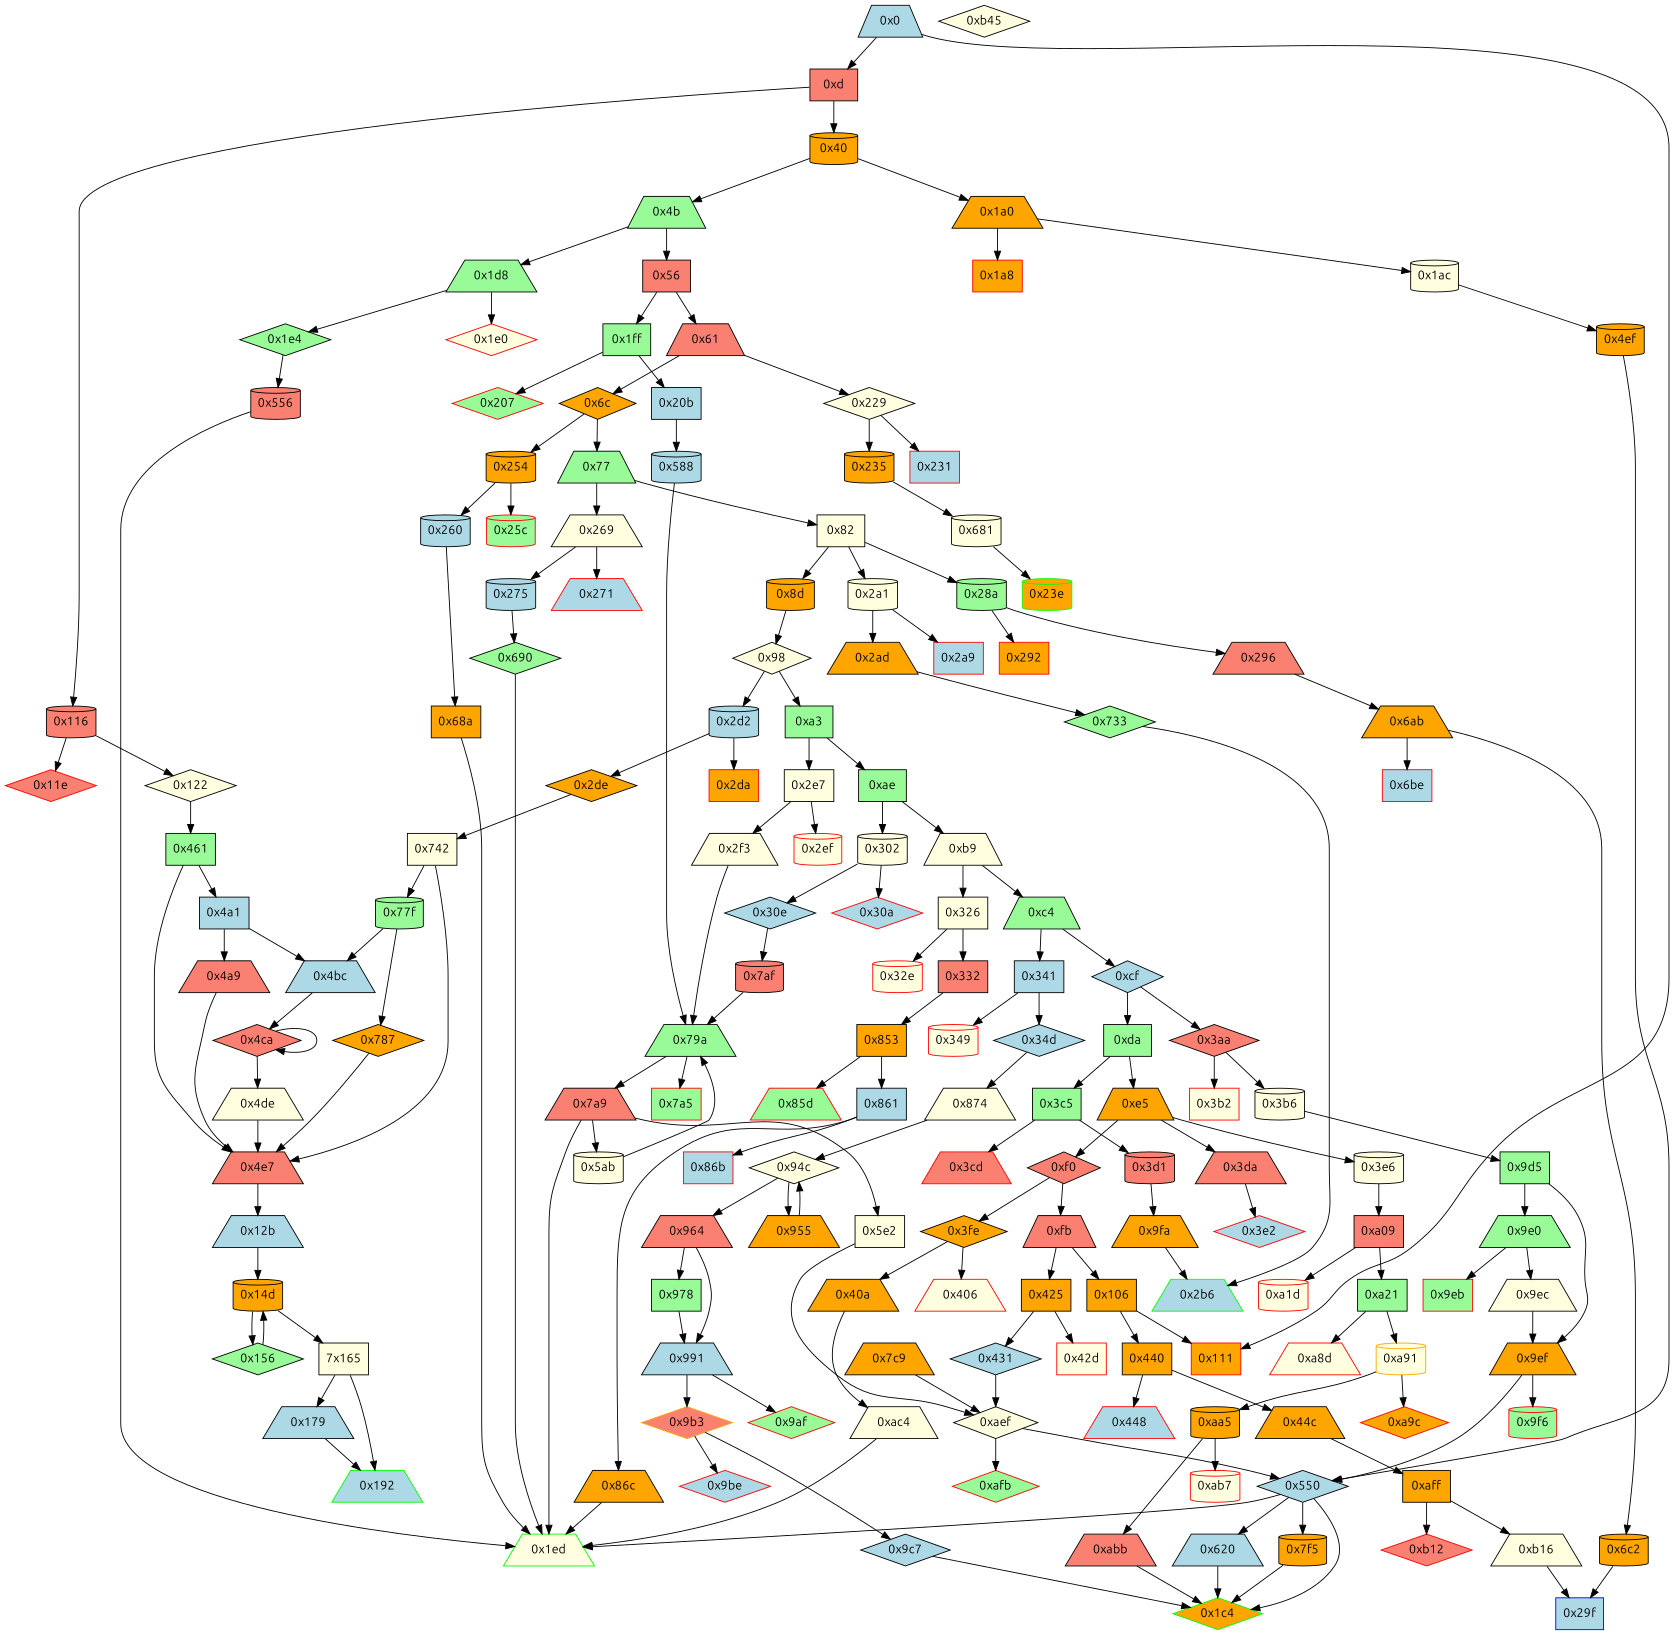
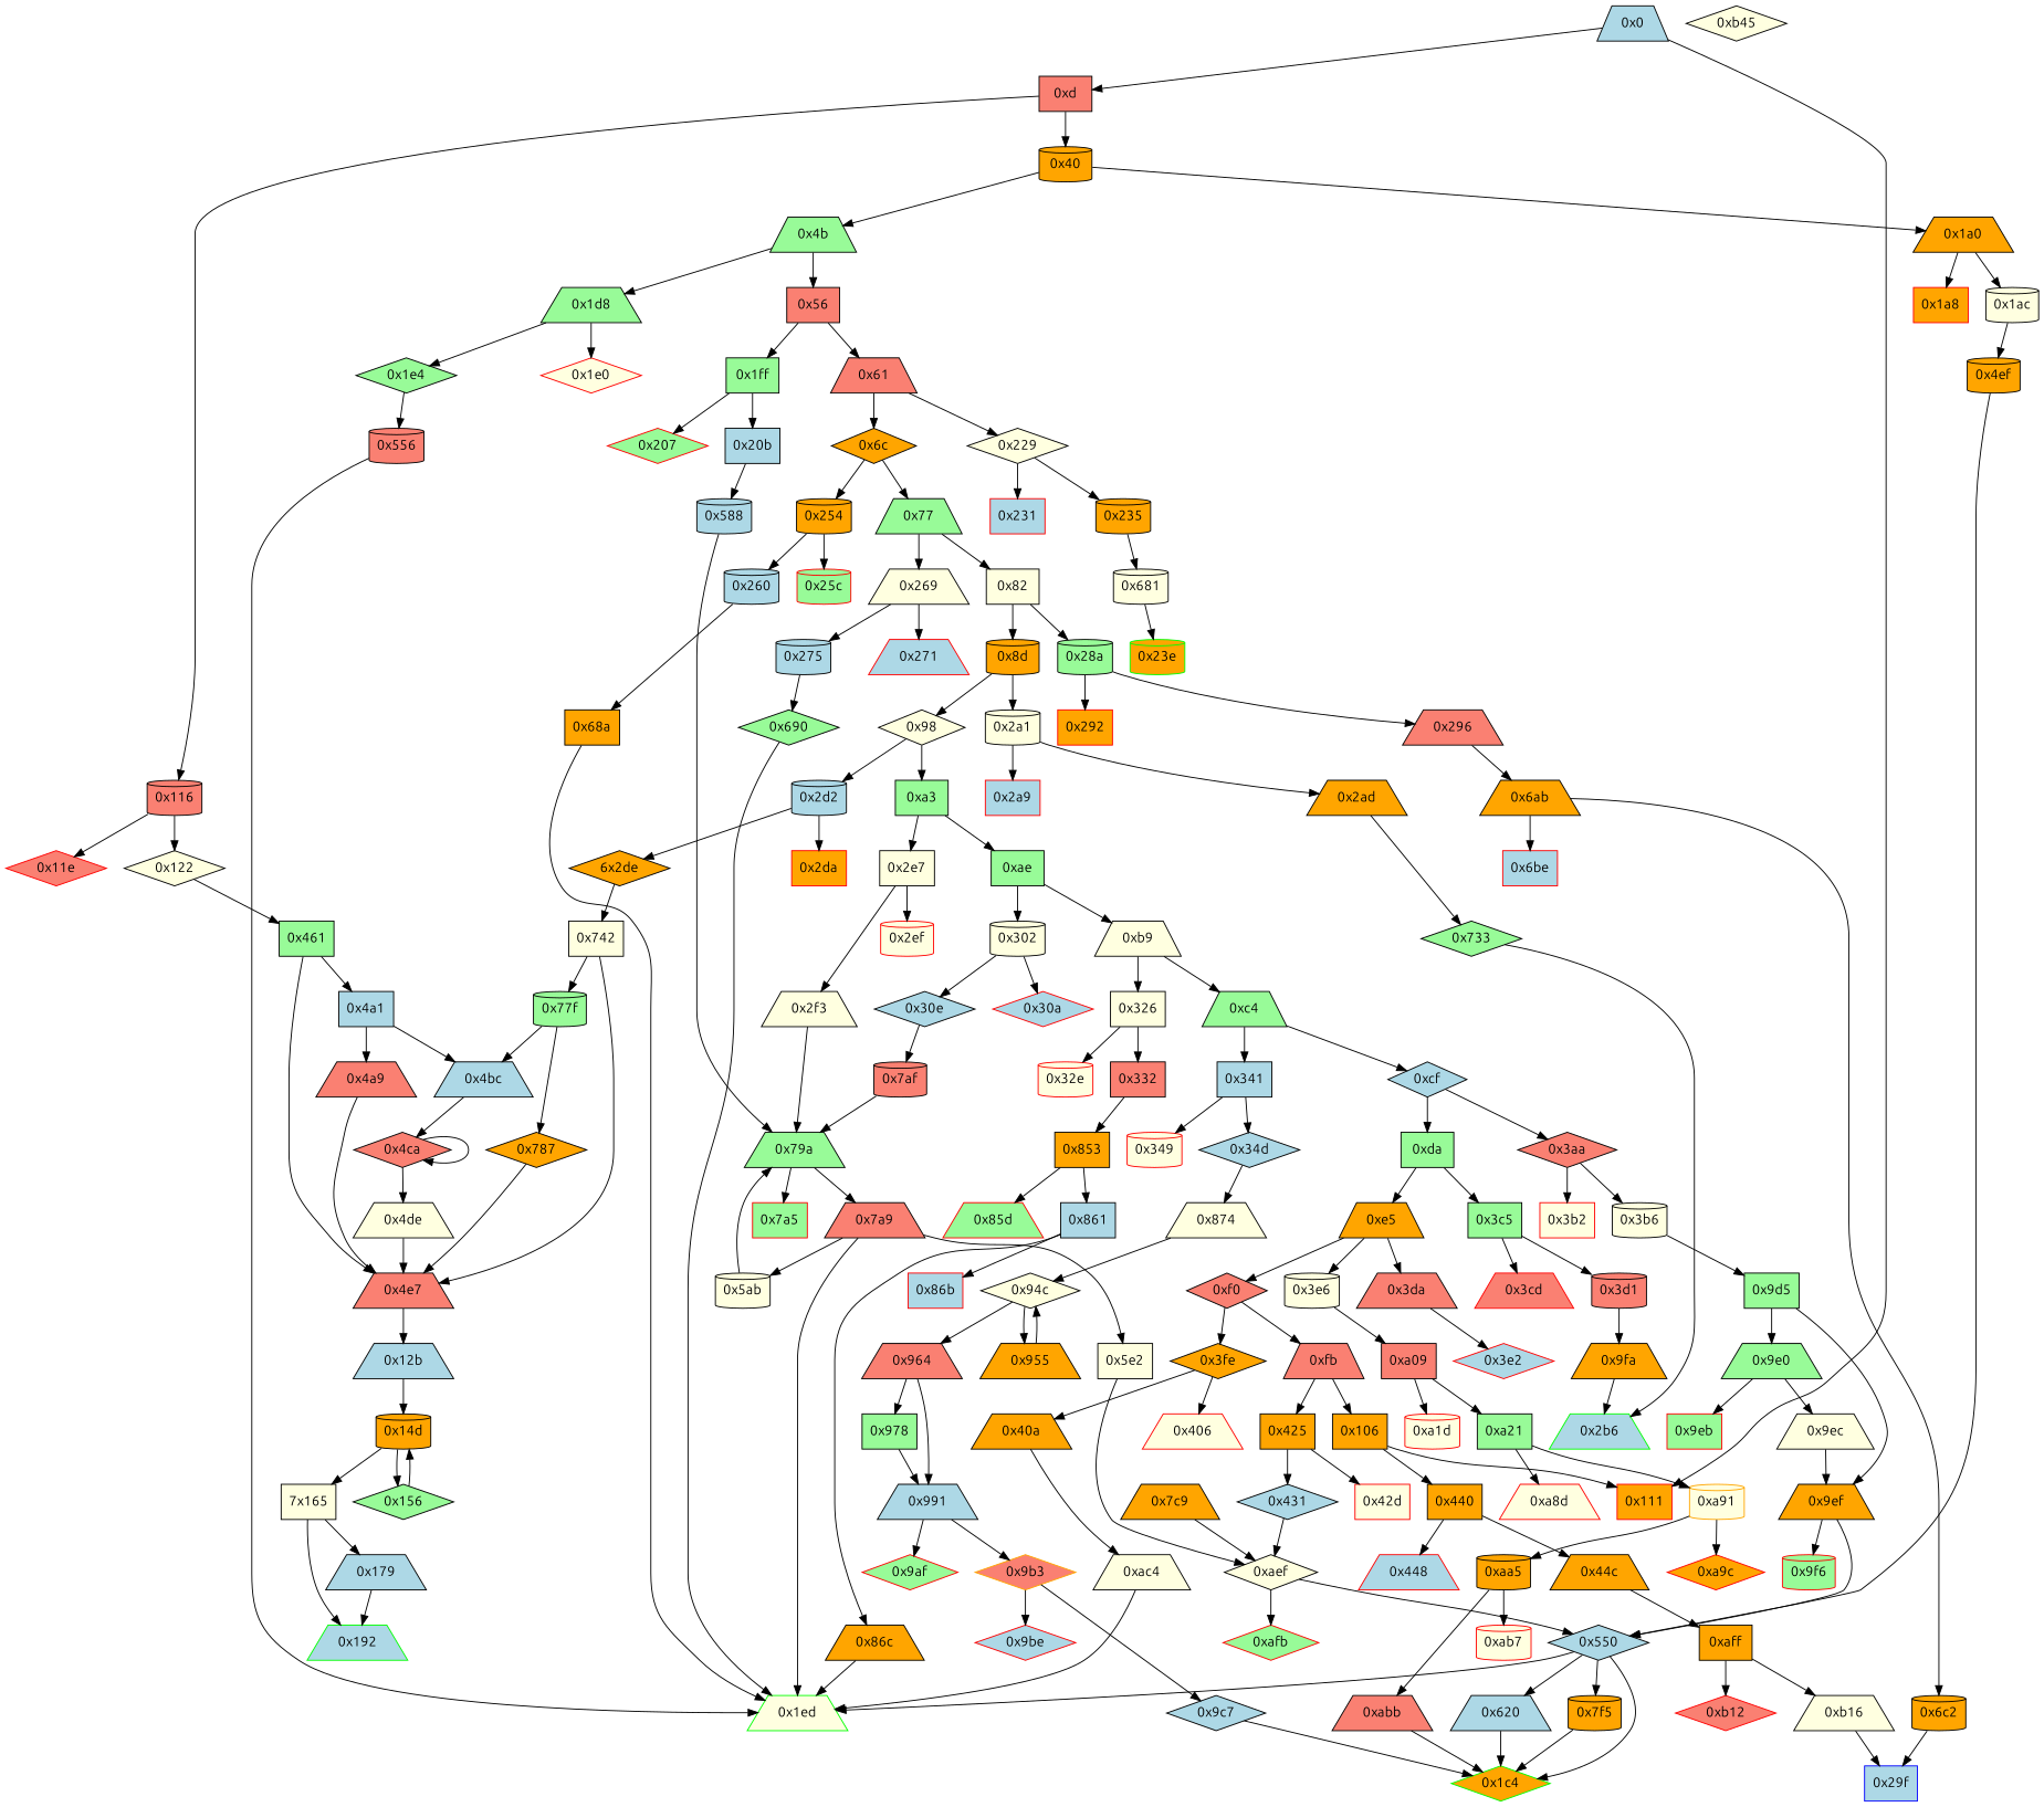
  digraph {
    fontname=Ubuntu
    node [fillcolor=lightyellow fontname=Ubuntu shape=trapezium style=filled]
    edge [fontname=Ubuntu]
    "0x431" [fillcolor=lightblue shape=diamond]
    "0xaef" [shape=diamond]
    "0x550" [fillcolor=lightblue shape=diamond]
    "0xafb" [color=red fillcolor=palegreen shape=diamond]
    "0x6be" [color=red fillcolor=lightblue shape=box]
    "0x9c7" [fillcolor=lightblue shape=diamond]
    "0x1c4" [color=green fillcolor=orange shape=diamond]
    "0x853" [fillcolor=orange shape=box]
    "0x85d" [color=red fillcolor=palegreen]
    "0x861" [fillcolor=lightblue shape=box]
    "0x86b" [color=red fillcolor=lightblue shape=box]
    "0x86c" [fillcolor=orange]
    "0x787" [fillcolor=orange shape=diamond]
    "0x4e7" [fillcolor=salmon]
    "0x12b" [fillcolor=lightblue]
    "0x106" [fillcolor=orange shape=box]
    "0x111" [color=red fillcolor=orange shape=box]
    "0x440" [fillcolor=orange shape=box]
    "0x44c" [fillcolor=orange]
    "0x448" [color=red fillcolor=lightblue]
    "0x3d1" [fillcolor=salmon shape=cylinder]
    "0x9fa" [fillcolor=orange]
    "0x2b6" [color=green fillcolor=lightblue]
    "0x326" [shape=box]
    "0x32e" [color=red shape=cylinder]
    "0x332" [fillcolor=salmon shape=box]
    "0x56" [fillcolor=salmon shape=box]
    "0x1ff" [fillcolor=palegreen shape=box]
    "0x61" [fillcolor=salmon]
    "0x207" [color=red fillcolor=palegreen shape=diamond]
    "0x20b" [fillcolor=lightblue shape=box]
    "0x6c" [fillcolor=orange shape=diamond]
    "0x229" [shape=diamond]
    "0x9e0" [fillcolor=palegreen]
    "0x9eb" [color=red fillcolor=palegreen shape=box]
    "0x9ec"
    "0x9ef" [fillcolor=orange]
    "0x30e" [fillcolor=lightblue shape=diamond]
    "0x7af" [fillcolor=salmon shape=cylinder]
    "0x79a" [fillcolor=palegreen]
    "0x7a9" [fillcolor=salmon]
    "0x7a5" [color=red fillcolor=palegreen shape=box]
    "0x9f6" [color=red fillcolor=palegreen shape=cylinder]
    "0x275" [fillcolor=lightblue shape=cylinder]
    "0x690" [fillcolor=palegreen shape=diamond]
    "0x1ed" [color=green]
    "0xa9c" [color=red fillcolor=orange shape=diamond]
    "0x406" [color=red]
-   "0x2de" [fillcolor=orange shape=diamond]
+   "0x2de" [fillcolor=orange shape=diamond label="6x2de"]
    "0x742" [shape=box]
    "0x77f" [fillcolor=palegreen shape=cylinder]
    "0x9be" [color=red fillcolor=lightblue shape=diamond]
    "0xd" [fillcolor=salmon shape=box]
    "0x116" [fillcolor=salmon shape=cylinder]
    "0x40" [fillcolor=orange shape=cylinder]
    "0x11e" [color=red fillcolor=salmon shape=diamond]
    "0x122" [shape=diamond]
    "0x4b" [fillcolor=palegreen]
    "0x1a0" [fillcolor=orange]
    "0xa1d" [color=red shape=cylinder]
    "0x0" [fillcolor=lightblue]
    "0x588" [fillcolor=lightblue shape=cylinder]
    "0x461" [fillcolor=palegreen shape=box]
    "0x1d8" [fillcolor=palegreen]
    "0x1e0" [color=red shape=diamond]
    "0x1e4" [fillcolor=palegreen shape=diamond]
    "0x556" [fillcolor=salmon shape=cylinder]
    "0x9b3" [color=orange fillcolor=salmon shape=diamond]
    "0x4ca" [fillcolor=salmon shape=diamond]
    "0x4de"
    "0xcf" [fillcolor=lightblue shape=diamond]
    "0xda" [fillcolor=palegreen shape=box]
    "0x3aa" [fillcolor=salmon shape=diamond]
    "0xe5" [fillcolor=orange]
    "0x3c5" [fillcolor=palegreen shape=box]
    "0x3b2" [color=red shape=box]
    "0x3b6" [shape=cylinder]
    "0xf0" [fillcolor=salmon shape=diamond]
    "0x3fe" [fillcolor=orange shape=diamond]
    "0xfb" [fillcolor=salmon]
    "0x40a" [fillcolor=orange]
    "0x425" [fillcolor=orange shape=box]
    "0x3cd" [color=red fillcolor=salmon]
    "0x231" [color=red fillcolor=lightblue shape=box]
    "0x14d" [fillcolor=orange shape=cylinder]
    n86 [label="7x165" shape=box]
    "0x156" [fillcolor=palegreen shape=diamond]
    "0xa21" [fillcolor=palegreen shape=box]
    "0xa8d" [color=red]
    "0xa91" [color=orange shape=cylinder]
    "0xaa5" [fillcolor=orange shape=cylinder]
    "0x192" [color=green fillcolor=lightblue]
    "0x77" [fillcolor=palegreen]
    "0x82" [shape=box]
    "0x269"
    "0x8d" [fillcolor=orange shape=cylinder]
    "0x28a" [fillcolor=palegreen shape=cylinder]
    "0x271" [color=red fillcolor=lightblue]
    "0xac4"
    "0x4bc" [fillcolor=lightblue]
    "0x620" [fillcolor=lightblue]
    "0x7f5" [fillcolor=orange shape=cylinder]
    "0x254" [fillcolor=orange shape=cylinder]
    "0x25c" [color=red fillcolor=palegreen shape=cylinder]
    "0x260" [fillcolor=lightblue shape=cylinder]
    "0x68a" [fillcolor=orange shape=box]
    "0x29f" [color=blue fillcolor=lightblue shape=box]
    "0x3e2" [color=red fillcolor=lightblue shape=diamond]
    "0xaff" [fillcolor=orange shape=box]
    "0xb16"
    "0xb12" [color=red fillcolor=salmon shape=diamond]
    "0x978" [fillcolor=palegreen shape=box]
    "0x991" [fillcolor=lightblue]
    "0x9af" [color=red fillcolor=palegreen shape=diamond]
    "0x179" [fillcolor=lightblue]
    "0x2a1" [shape=cylinder]
    "0x98" [shape=diamond]
    "0x2ad" [fillcolor=orange]
    "0x2a9" [color=red fillcolor=lightblue shape=box]
    "0xa3" [fillcolor=palegreen shape=box]
    "0x2d2" [fillcolor=lightblue shape=cylinder]
    "0x1a8" [color=red fillcolor=orange shape=box]
    "0xae" [fillcolor=palegreen shape=box]
    "0xb9"
    "0x302" [shape=cylinder]
    "0xc4" [fillcolor=palegreen]
    "0x30a" [color=red fillcolor=lightblue shape=diamond]
    "0x235" [fillcolor=orange shape=cylinder]
    "0x955" [fillcolor=orange]
    "0x94c" [shape=diamond]
    "0x964" [fillcolor=salmon]
    "0x681" [shape=cylinder]
    "0x23e" [color=green fillcolor=orange shape=cylinder]
    "0x2e7" [shape=box]
    "0x2ef" [color=red shape=cylinder]
    "0x2f3"
    "0x5e2" [shape=box]
    "0x5ab" [shape=cylinder]
    "0x7c9" [fillcolor=orange]
    "0x3da" [fillcolor=salmon]
    "0x3e6" [shape=cylinder]
    "0x733" [fillcolor=palegreen shape=diamond]
    "0x292" [color=red fillcolor=orange shape=box]
    "0x296" [fillcolor=salmon]
    "0x6ab" [fillcolor=orange]
    "0x34d" [fillcolor=lightblue shape=diamond]
    "0x874"
    "0x4a1" [fillcolor=lightblue shape=box]
    "0x9d5" [fillcolor=palegreen shape=box]
    "0x4a9" [fillcolor=salmon]
    "0x1ac" [shape=cylinder]
    "0x4ef" [fillcolor=orange shape=cylinder]
    "0xa09" [fillcolor=salmon shape=box]
    "0x341" [fillcolor=lightblue shape=box]
    "0x349" [color=red shape=cylinder]
    "0xabb" [fillcolor=salmon]
    "0xb45" [shape=diamond]
    "0x6c2" [fillcolor=orange shape=cylinder]
    "0xab7" [color=red shape=cylinder]
    "0x42d" [color=red shape=box]
    "0x2da" [color=red fillcolor=orange shape=box]
    "0x431" -> "0xaef"
    "0xaef" -> "0x550"
    "0xaef" -> "0xafb"
    "0x550" -> "0x1c4"
    "0x550" -> "0x1ed"
    "0x550" -> "0x620"
    "0x550" -> "0x7f5"
    "0x9c7" -> "0x1c4"
    "0x853" -> "0x85d"
    "0x853" -> "0x861"
    "0x861" -> "0x86b"
    "0x861" -> "0x86c"
    "0x86c" -> "0x1ed"
    "0x787" -> "0x4e7"
    "0x4e7" -> "0x12b"
    "0x12b" -> "0x14d"
    "0x106" -> "0x111"
    "0x106" -> "0x440"
    "0x440" -> "0x44c"
    "0x440" -> "0x448"
    "0x44c" -> "0xaff"
    "0x3d1" -> "0x9fa"
    "0x9fa" -> "0x2b6"
    "0x326" -> "0x32e"
    "0x326" -> "0x332"
    "0x332" -> "0x853"
    "0x56" -> "0x1ff"
    "0x56" -> "0x61"
    "0x1ff" -> "0x207"
    "0x1ff" -> "0x20b"
    "0x61" -> "0x6c"
    "0x61" -> "0x229"
    "0x20b" -> "0x588"
    "0x6c" -> "0x77"
    "0x6c" -> "0x254"
    "0x229" -> "0x231"
    "0x229" -> "0x235"
    "0x9e0" -> "0x9eb"
    "0x9e0" -> "0x9ec"
    "0x9ec" -> "0x9ef"
    "0x9ef" -> "0x550"
    "0x9ef" -> "0x9f6"
    "0x30e" -> "0x7af"
    "0x7af" -> "0x79a"
    "0x79a" -> "0x7a9"
    "0x79a" -> "0x7a5"
    "0x7a9" -> "0x1ed"
    "0x7a9" -> "0x5e2"
    "0x7a9" -> "0x5ab"
    "0x275" -> "0x690"
    "0x690" -> "0x1ed"
    "0x2de" -> "0x742"
    "0x742" -> "0x4e7"
    "0x742" -> "0x77f"
    "0x77f" -> "0x787"
    "0x77f" -> "0x4bc"
    "0xd" -> "0x116"
    "0xd" -> "0x40"
    "0x116" -> "0x11e"
    "0x116" -> "0x122"
    "0x40" -> "0x4b"
    "0x40" -> "0x1a0"
    "0x122" -> "0x461"
    "0x4b" -> "0x56"
    "0x4b" -> "0x1d8"
    "0x1a0" -> "0x1a8"
    "0x1a0" -> "0x1ac"
    "0x0" -> "0x111"
    "0x0" -> "0xd"
    "0x588" -> "0x79a"
    "0x461" -> "0x4e7"
    "0x461" -> "0x4a1"
    "0x1d8" -> "0x1e0"
    "0x1d8" -> "0x1e4"
    "0x1e4" -> "0x556"
    "0x556" -> "0x1ed"
    "0x9b3" -> "0x9c7"
    "0x9b3" -> "0x9be"
    "0x4ca" -> "0x4ca"
    "0x4ca" -> "0x4de"
    "0x4de" -> "0x4e7"
    "0xcf" -> "0xda"
    "0xcf" -> "0x3aa"
    "0xda" -> "0xe5"
    "0xda" -> "0x3c5"
    "0x3aa" -> "0x3b2"
    "0x3aa" -> "0x3b6"
    "0xe5" -> "0xf0"
    "0xe5" -> "0x3da"
    "0xe5" -> "0x3e6"
    "0x3c5" -> "0x3d1"
    "0x3c5" -> "0x3cd"
    "0x3b6" -> "0x9d5"
    "0xf0" -> "0x3fe"
    "0xf0" -> "0xfb"
    "0x3fe" -> "0x406"
    "0x3fe" -> "0x40a"
    "0xfb" -> "0x106"
    "0xfb" -> "0x425"
    "0x40a" -> "0xac4"
    "0x425" -> "0x431"
    "0x425" -> "0x42d"
    "0x14d" -> n86
    "0x14d" -> "0x156"
    n86 -> "0x192"
    n86 -> "0x179"
    "0x156" -> "0x14d"
    "0xa21" -> "0xa8d"
    "0xa21" -> "0xa91"
    "0xa91" -> "0xa9c"
    "0xa91" -> "0xaa5"
    "0xaa5" -> "0xabb"
    "0xaa5" -> "0xab7"
    "0x77" -> "0x82"
    "0x77" -> "0x269"
    "0x82" -> "0x8d"
    "0x82" -> "0x28a"
    "0x269" -> "0x275"
    "0x269" -> "0x271"
-   "0x82" -> "0x2a1"
+   "0x8d" -> "0x2a1"
    "0x8d" -> "0x98"
    "0x28a" -> "0x292"
    "0x28a" -> "0x296"
    "0xac4" -> "0x1ed"
    "0x4bc" -> "0x4ca"
    "0x620" -> "0x1c4"
    "0x7f5" -> "0x1c4"
    "0x254" -> "0x25c"
    "0x254" -> "0x260"
    "0x260" -> "0x68a"
    "0x68a" -> "0x1ed"
    "0xaff" -> "0xb16"
    "0xaff" -> "0xb12"
    "0xb16" -> "0x29f"
    "0x978" -> "0x991"
    "0x991" -> "0x9b3"
    "0x991" -> "0x9af"
    "0x179" -> "0x192"
    "0x2a1" -> "0x2ad"
    "0x2a1" -> "0x2a9"
    "0x98" -> "0xa3"
    "0x98" -> "0x2d2"
    "0x2ad" -> "0x733"
    "0xa3" -> "0xae"
    "0xa3" -> "0x2e7"
    "0x2d2" -> "0x2de"
    "0x2d2" -> "0x2da"
    "0xae" -> "0xb9"
    "0xae" -> "0x302"
    "0xb9" -> "0x326"
    "0xb9" -> "0xc4"
    "0x302" -> "0x30e"
    "0x302" -> "0x30a"
    "0xc4" -> "0xcf"
    "0xc4" -> "0x341"
    "0x235" -> "0x681"
    "0x955" -> "0x94c"
    "0x94c" -> "0x955"
    "0x94c" -> "0x964"
    "0x964" -> "0x978"
    "0x964" -> "0x991"
    "0x681" -> "0x23e"
    "0x2e7" -> "0x2ef"
    "0x2e7" -> "0x2f3"
    "0x2f3" -> "0x79a"
    "0x5e2" -> "0xaef"
    "0x5ab" -> "0x79a"
    "0x7c9" -> "0xaef"
    "0x3da" -> "0x3e2"
    "0x3e6" -> "0xa09"
    "0x733" -> "0x2b6"
    "0x296" -> "0x6ab"
    "0x6ab" -> "0x6be"
    "0x6ab" -> "0x6c2"
    "0x34d" -> "0x874"
    "0x874" -> "0x94c"
    "0x4a1" -> "0x4bc"
    "0x4a1" -> "0x4a9"
    "0x9d5" -> "0x9e0"
    "0x9d5" -> "0x9ef"
    "0x4a9" -> "0x4e7"
    "0x1ac" -> "0x4ef"
    "0x4ef" -> "0x550"
    "0xa09" -> "0xa1d"
    "0xa09" -> "0xa21"
    "0x341" -> "0x34d"
    "0x341" -> "0x349"
    "0xabb" -> "0x1c4"
    "0x6c2" -> "0x29f"
  }
